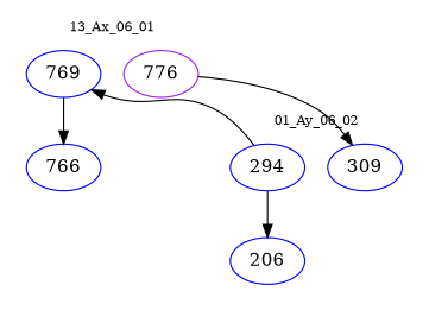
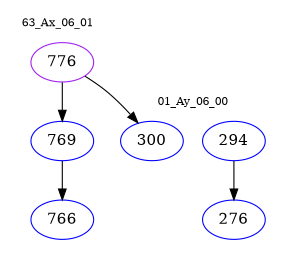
  digraph {
    node [color=blue]
    edge [color=black]
    n1 [color=purple label=776]
    n2 [label=769]
    n3 [label=766]
    n4 [label=294]
-   n5 [label=206]
-   n6 [label=309]
+   n5 [label=276]
+   n6 [label=300]
    subgraph cluster_1 {
      color=white
      fontsize=10
-     label="13_Ax_06_01"
+     label="63_Ax_06_01"
      n1
      n2
      n3
    }
    subgraph cluster_2 {
      color=white
      fontsize=10
-     label="01_Ay_06_02"
+     label="01_Ay_06_00"
      n4
      n5
      n6
    }
-   n4 -> n2
+   n1 -> n2
    n1 -> n6
    n2 -> n3
    n4 -> n5
  }
